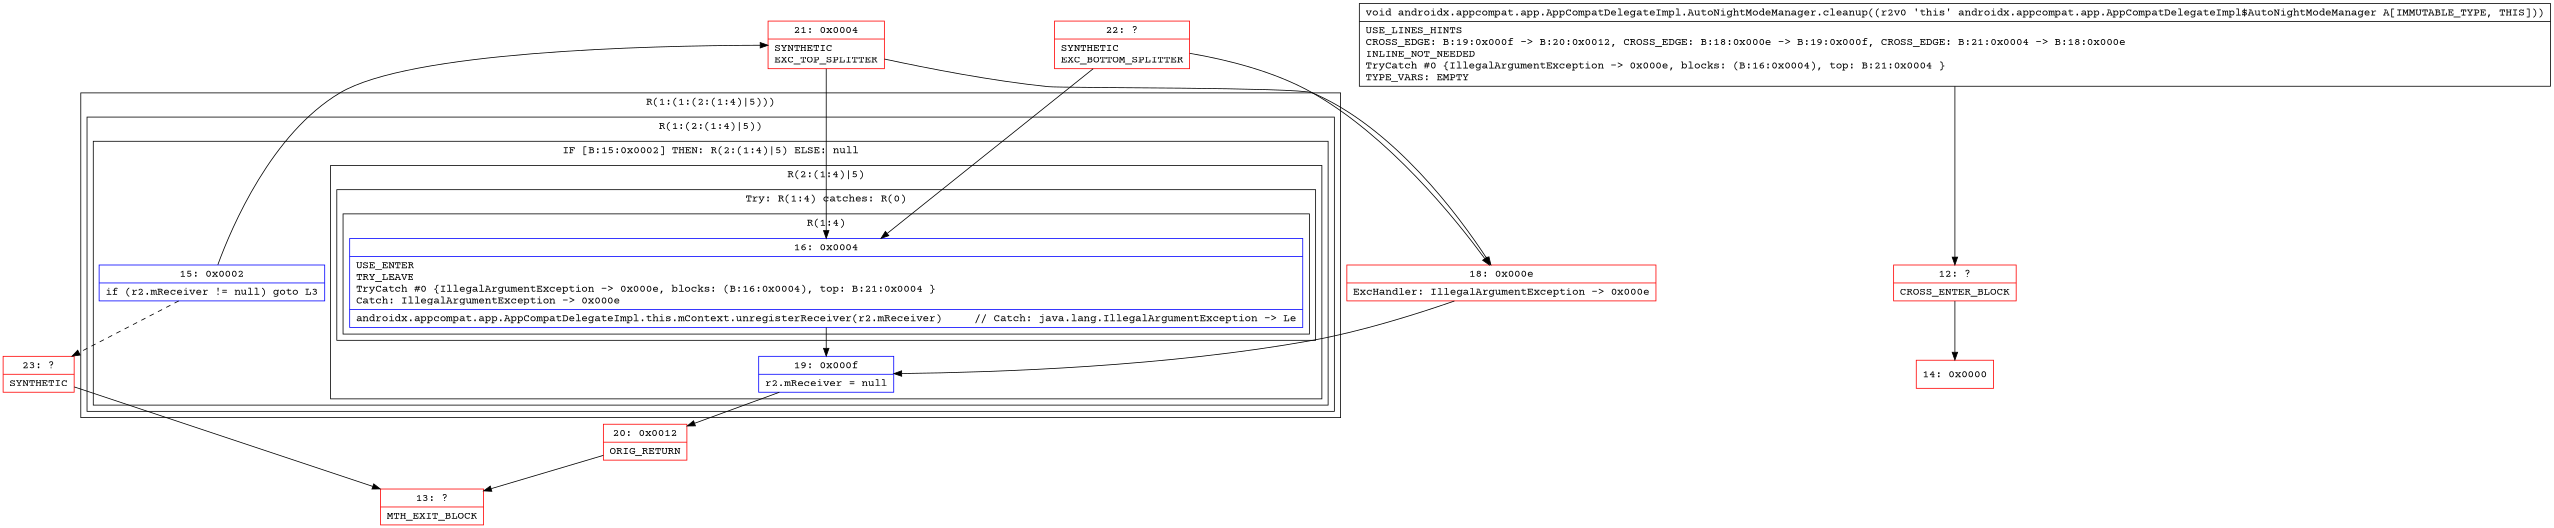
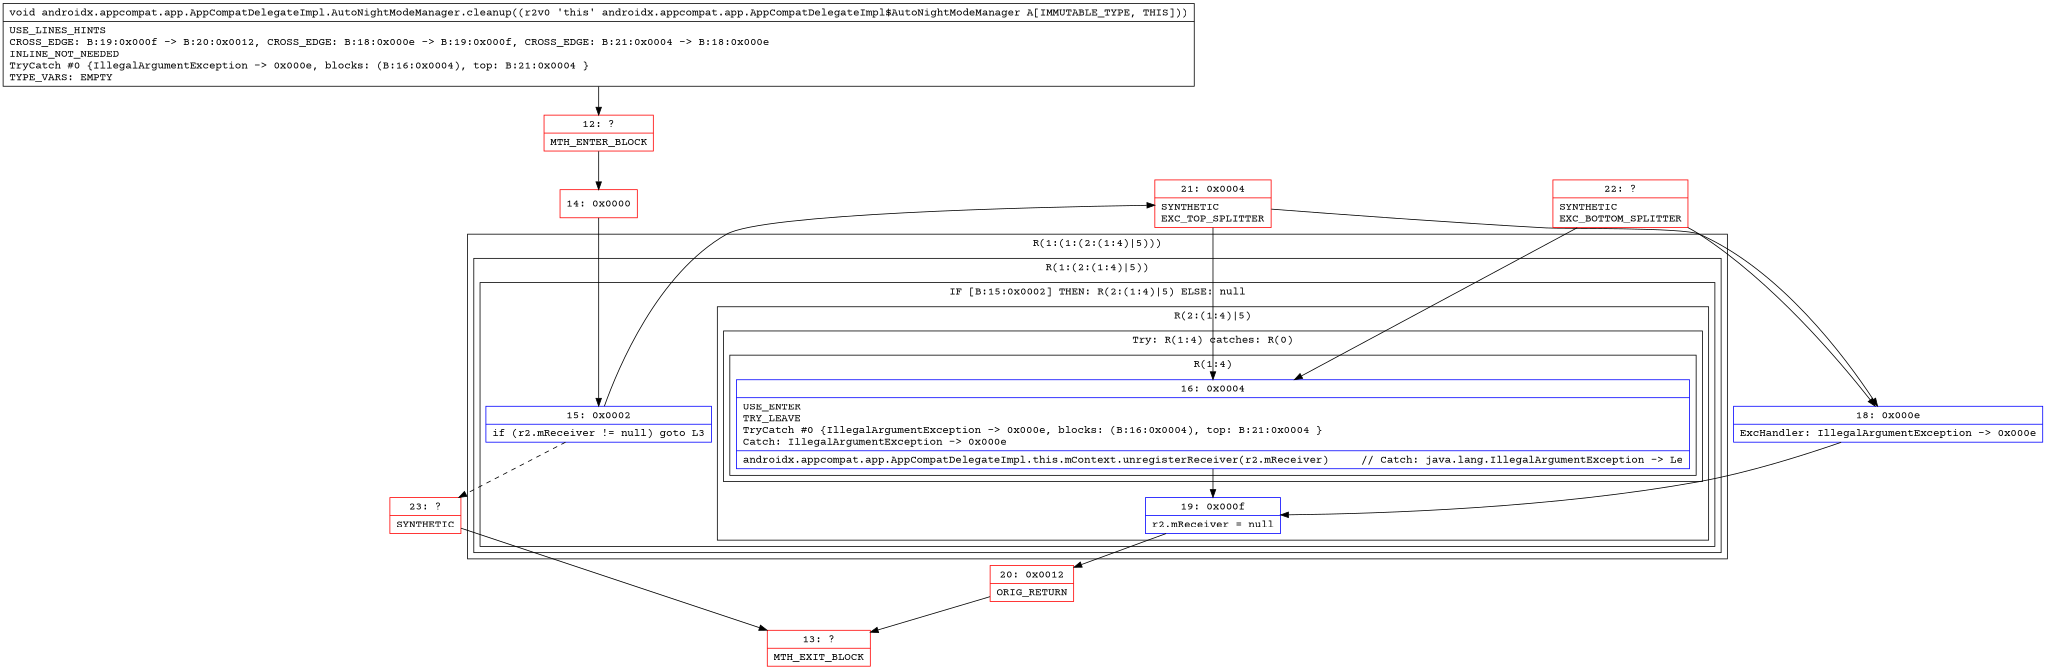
  digraph {
    fontname="Courier Prime"
    node [color=red fontname="Courier Prime" shape=record]
    edge [fontname="Courier Prime"]
    n1 [color=blue label="{16\:\ 0x0004|USE_ENTER\lTRY_LEAVE\lTryCatch #0 \{IllegalArgumentException \-\> 0x000e, blocks: (B:16:0x0004), top: B:21:0x0004 \}\lCatch: IllegalArgumentException \-\> 0x000e\l|androidx.appcompat.app.AppCompatDelegateImpl.this.mContext.unregisterReceiver(r2.mReceiver)     \/\/ Catch: java.lang.IllegalArgumentException \-\> Le\l}"]
    n2 [color=blue label="{19\:\ 0x000f|r2.mReceiver = null\l}"]
    n3 [color=blue label="{15\:\ 0x0002|if (r2.mReceiver != null) goto L3\l}"]
    n4 [label="{20\:\ 0x0012|ORIG_RETURN\l}"]
    n5 [label="{21\:\ 0x0004|SYNTHETIC\lEXC_TOP_SPLITTER\l}"]
    n6 [label="{23\:\ ?|SYNTHETIC\l}"]
-   n7 [label="{18\:\ 0x000e|ExcHandler: IllegalArgumentException \-\> 0x000e\l}"]
+   n7 [color=blue label="{18\:\ 0x000e|ExcHandler: IllegalArgumentException \-\> 0x000e\l}"]
    n8 [label="{13\:\ ?|MTH_EXIT_BLOCK\l}"]
    n9 [label="{22\:\ ?|SYNTHETIC\lEXC_BOTTOM_SPLITTER\l}"]
-   n10 [label="{12\:\ ?|CROSS_ENTER_BLOCK\l}"]
+   n10 [label="{12\:\ ?|MTH_ENTER_BLOCK\l}"]
    n11 [label="{14\:\ 0x0000}"]
    n12 [label="{void androidx.appcompat.app.AppCompatDelegateImpl.AutoNightModeManager.cleanup((r2v0 'this' androidx.appcompat.app.AppCompatDelegateImpl$AutoNightModeManager A[IMMUTABLE_TYPE, THIS]))  | USE_LINES_HINTS\lCROSS_EDGE: B:19:0x000f \-\> B:20:0x0012, CROSS_EDGE: B:18:0x000e \-\> B:19:0x000f, CROSS_EDGE: B:21:0x0004 \-\> B:18:0x000e\lINLINE_NOT_NEEDED\lTryCatch #0 \{IllegalArgumentException \-\> 0x000e, blocks: (B:16:0x0004), top: B:21:0x0004 \}\lTYPE_VARS: EMPTY\l}" color=""]
    subgraph cluster_1 {
      label="R(1:(1:(2:(1:4)|5)))"
      subgraph cluster_2 {
        label="R(1:(2:(1:4)|5))"
        subgraph cluster_3 {
          label="IF [B:15:0x0002] THEN: R(2:(1:4)|5) ELSE: null"
          n3
          subgraph cluster_4 {
            label="R(2:(1:4)|5)"
            n2
            subgraph cluster_5 {
              label="Try: R(1:4) catches: R(0)"
              subgraph cluster_6 {
                label="R(1:4)"
                n1
              }
              subgraph cluster_7 {
                label="R(0) | ExcHandler: IllegalArgumentException \-\> 0x000e\l"
              }
            }
          }
        }
      }
    }
    subgraph cluster_8 {
      label="R(0) | ExcHandler: IllegalArgumentException \-\> 0x000e\l"
    }
    n1 -> n2
    n2 -> n4
    n3 -> n5
    n3 -> n6 [style=dashed]
    n4 -> n8
    n5 -> n1
    n5 -> n7
    n6 -> n8
    n7 -> n2
    n9 -> n1
    n9 -> n7
    n10 -> n11
+   n11 -> n3
    n12 -> n10
  }
